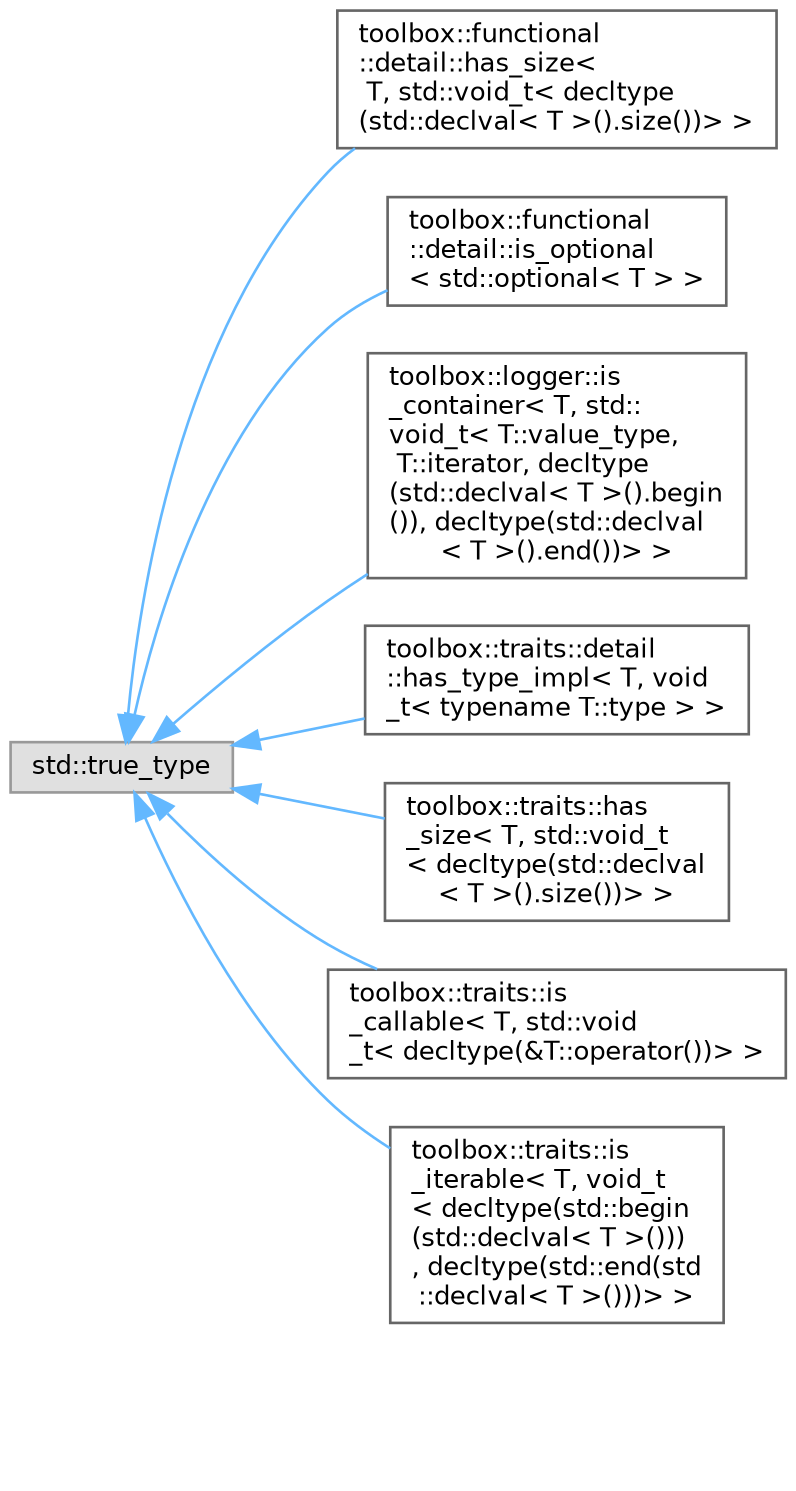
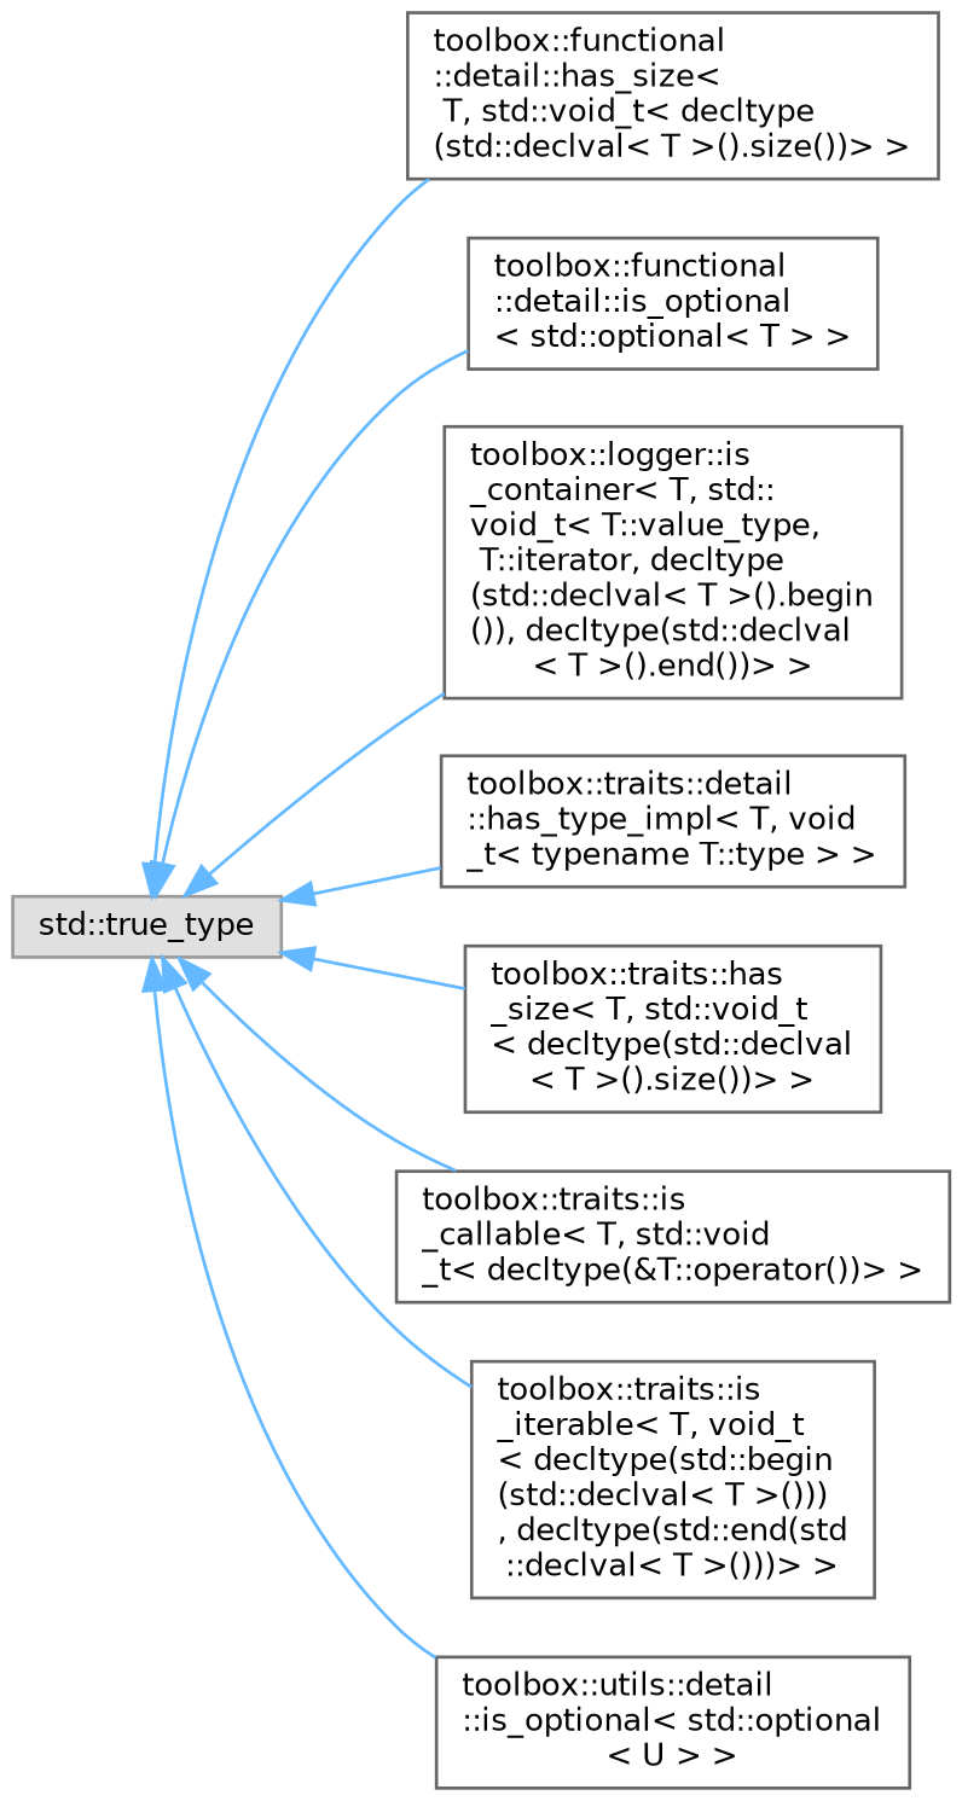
  digraph {
    rankdir=LR
    node [color=grey40 fillcolor=white fontname=Helvetica fontsize=10 shape=box style=filled]
    edge [color=steelblue1 dir=back fontname=Helvetica fontsize=10 labelfontname=Helvetica labelfontsize=10 style=solid]
    n1 [color=grey60 fillcolor="#E0E0E0" height=0.2 label="std::true_type" width=0.4]
    n2 [height=0.2 label="toolbox::functional\l::detail::has_size\<\l T, std::void_t\< decltype\l(std::declval\< T \>().size())\> \>" width=0.4]
    n3 [height=0.2 label="toolbox::functional\l::detail::is_optional\l\< std::optional\< T \> \>" width=0.4]
    n4 [height=0.2 label="toolbox::logger::is\l_container\< T, std::\lvoid_t\< T::value_type,\l T::iterator, decltype\l(std::declval\< T \>().begin\l()), decltype(std::declval\l\< T \>().end())\> \>" width=0.4]
    n5 [height=0.2 label="toolbox::traits::detail\l::has_type_impl\< T, void\l_t\< typename T::type \> \>" width=0.4]
    n6 [height=0.2 label="toolbox::traits::has\l_size\< T, std::void_t\l\< decltype(std::declval\l\< T \>().size())\> \>" width=0.4]
    n7 [height=0.2 label="toolbox::traits::is\l_callable\< T, std::void\l_t\< decltype(&T::operator())\> \>" width=0.4]
    n8 [height=0.2 label="toolbox::traits::is\l_iterable\< T, void_t\l\< decltype(std::begin\l(std::declval\< T \>()))\l, decltype(std::end(std\l::declval\< T \>()))\> \>" width=0.4]
+   n9 [height=0.2 label="toolbox::utils::detail\l::is_optional\< std::optional\l\< U \> \>" width=0.4]
    n1 -> n2
    n1 -> n3
    n1 -> n4
    n1 -> n5
    n1 -> n6
    n1 -> n7
    n1 -> n8
+   n1 -> n9
  }
